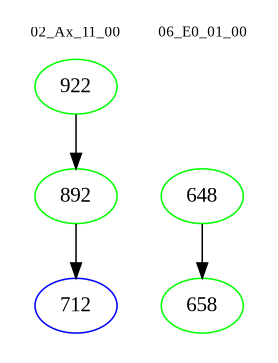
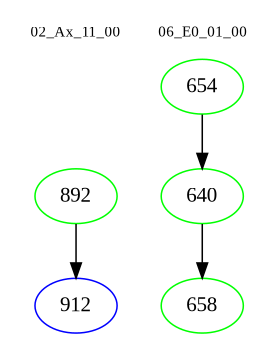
  digraph {
    fontname="Liberation Serif"
    node [color=green fontname="Liberation Serif"]
    edge [color=black fontname="Liberation Serif"]
-   n1 [label=922]
    n2 [label=892]
-   n3 [color=blue label=712]
-   n5 [label=648]
+   n3 [color=blue label=912]
+   n4 [label=654]
+   n5 [label=640]
    n6 [label=658]
    subgraph cluster_1 {
      color=white
      fontsize=10
      label="02_Ax_11_00"
-     n1
      n2
      n3
    }
    subgraph cluster_2 {
      color=white
      fontsize=10
      label="06_E0_01_00"
+     n4
      n5
      n6
    }
-   n1 -> n2
    n2 -> n3
+   n4 -> n5
    n5 -> n6
  }
